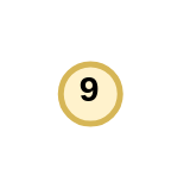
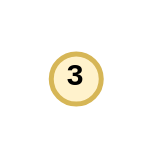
  <mxCell id="0" />
  <mxCell id="1" parent="0" />
  <mxCell id="2" value="" style="group;fontStyle=1" parent="1" vertex="1" connectable="0"><mxGeometry x="20" y="20" width="20" height="21" as="geometry" /></mxCell>
  <mxCell id="3" value="" style="ellipse;whiteSpace=wrap;html=1;aspect=fixed;fillColor=#fff2cc;strokeColor=#d6b656;strokeWidth=2;fontStyle=1" parent="2" vertex="1"><mxGeometry y="1" width="20" height="20" as="geometry" /></mxCell>
- <mxCell id="4" value="9" style="text;html=1;strokeColor=none;fillColor=none;align=center;verticalAlign=middle;whiteSpace=wrap;rounded=0;fontStyle=1" parent="2" vertex="1"><mxGeometry x="5" width="10" height="20" as="geometry" /></mxCell>
+ <mxCell id="4" value="3" style="text;html=1;strokeColor=none;fillColor=none;align=center;verticalAlign=middle;whiteSpace=wrap;rounded=0;fontStyle=1" parent="2" vertex="1"><mxGeometry x="5" width="10" height="20" as="geometry" /></mxCell>
